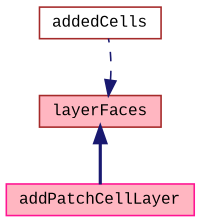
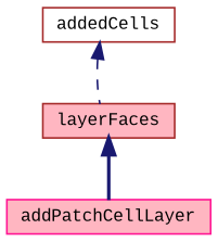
  digraph {
    fontname="Liberation Mono"
    rankdir=TB
    node [color=brown fillcolor=lightpink fontname="Liberation Mono" fontsize=10 shape=record style=filled]
    edge [color=midnightblue dir=back fontname="Liberation Mono" fontsize=10 labelfontname=Helvetica labelfontsize=10]
    n1 [fillcolor=white fontcolor=black height=0.2 label=addedCells width=0.4]
    n2 [height=0.2 label=layerFaces width=0.4]
    n3 [color=deeppink height=0.2 label=addPatchCellLayer width=0.4]
-   n2 -> n1 [style=dashed]
+   n1 -> n2 [style=dashed]
    n2 -> n3 [style=bold]
  }
